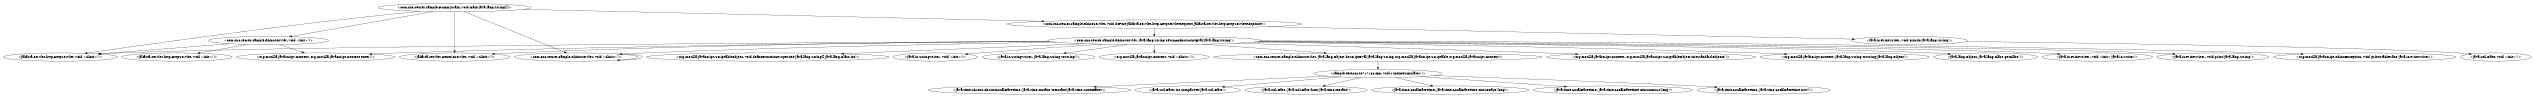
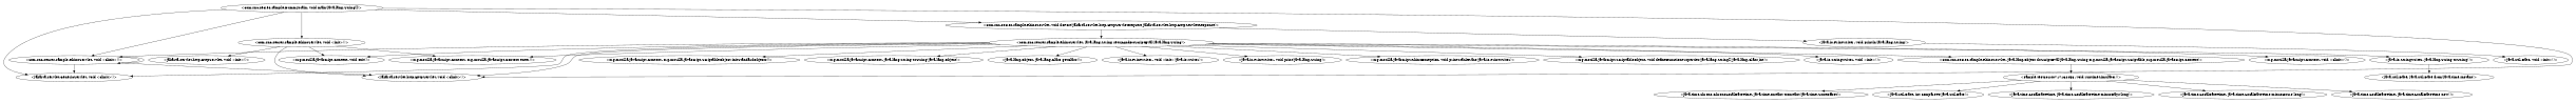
  strict digraph {
    "<com.snc.secres.sample.DummyMain: void main(java.lang.String[])>"
    "<jakarta.servlet.GenericServlet: void <clinit>()>"
    "<jakarta.servlet.http.HttpServlet: void <clinit>()>"
    "<com.snc.secres.sample.RhinoServlet: void <clinit>()>"
    "<com.snc.secres.sample.RhinoServlet: void <init>()>"
    "<com.snc.secres.sample.RhinoServlet: void doPost(jakarta.servlet.http.HttpServletRequest,jakarta.servlet.http.HttpServletResponse)>"
    "<org.mozilla.javascript.Context: org.mozilla.javascript.Context enter()>"
+   "<org.mozilla.javascript.Context: void exit()>"
    "<jakarta.servlet.http.HttpServlet: void <init>()>"
    "<java.io.PrintWriter: void println(java.lang.String)>"
    "<com.snc.secres.sample.RhinoServlet: java.lang.String setupAndDoScriptEval(java.lang.String)>"
    "<java.util.Date: void <init>()>"
    "<org.mozilla.javascript.Context: void <clinit>()>"
    "<com.snc.secres.sample.RhinoServlet: java.lang.Object doScriptEval(java.lang.String,org.mozilla.javascript.Scriptable,org.mozilla.javascript.Context)>"
    "<org.mozilla.javascript.Context: org.mozilla.javascript.ScriptableObject initStandardObjects()>"
    "<org.mozilla.javascript.Context: java.lang.String toString(java.lang.Object)>"
    "<java.lang.Object: java.lang.Class getClass()>"
    "<java.io.PrintWriter: void <init>(java.io.Writer)>"
    "<java.io.PrintWriter: void print(java.lang.String)>"
    "<org.mozilla.javascript.RhinoException: void printStackTrace(java.io.PrintWriter)>"
    "<org.mozilla.javascript.ScriptableObject: void defineFunctionProperties(java.lang.String[],java.lang.Class,int)>"
    "<java.io.StringWriter: void <init>()>"
    "<java.io.StringWriter: java.lang.String toString()>"
    "<sample.test20240717132453: void runtimeSimulator()>"
    "<java.time.chrono.ChronoLocalDateTime: java.time.Instant toInstant(java.time.ZoneOffset)>"
    "<java.util.Date: int compareTo(java.util.Date)>"
    "<java.util.Date: java.util.Date from(java.time.Instant)>"
    "<java.time.LocalDateTime: java.time.LocalDateTime minusDays(long)>"
    "<java.time.LocalDateTime: java.time.LocalDateTime minusHours(long)>"
    "<java.time.LocalDateTime: java.time.LocalDateTime now()>"
    "<com.snc.secres.sample.DummyMain: void main(java.lang.String[])>" -> "<jakarta.servlet.GenericServlet: void <clinit>()>"
    "<com.snc.secres.sample.DummyMain: void main(java.lang.String[])>" -> "<jakarta.servlet.http.HttpServlet: void <clinit>()>"
    "<com.snc.secres.sample.DummyMain: void main(java.lang.String[])>" -> "<com.snc.secres.sample.RhinoServlet: void <clinit>()>"
    "<com.snc.secres.sample.DummyMain: void main(java.lang.String[])>" -> "<com.snc.secres.sample.RhinoServlet: void <init>()>"
    "<com.snc.secres.sample.DummyMain: void main(java.lang.String[])>" -> "<com.snc.secres.sample.RhinoServlet: void doPost(jakarta.servlet.http.HttpServletRequest,jakarta.servlet.http.HttpServletResponse)>"
+   "<com.snc.secres.sample.RhinoServlet: void <clinit>()>" -> "<jakarta.servlet.GenericServlet: void <clinit>()>"
+   "<com.snc.secres.sample.RhinoServlet: void <clinit>()>" -> "<jakarta.servlet.http.HttpServlet: void <clinit>()>"
    "<com.snc.secres.sample.RhinoServlet: void <clinit>()>" -> "<com.snc.secres.sample.RhinoServlet: void <clinit>()>"
    "<com.snc.secres.sample.RhinoServlet: void <init>()>" -> "<jakarta.servlet.http.HttpServlet: void <clinit>()>"
    "<com.snc.secres.sample.RhinoServlet: void <init>()>" -> "<org.mozilla.javascript.Context: org.mozilla.javascript.Context enter()>"
+   "<com.snc.secres.sample.RhinoServlet: void <init>()>" -> "<org.mozilla.javascript.Context: void exit()>"
    "<com.snc.secres.sample.RhinoServlet: void <init>()>" -> "<jakarta.servlet.http.HttpServlet: void <init>()>"
    "<com.snc.secres.sample.RhinoServlet: void doPost(jakarta.servlet.http.HttpServletRequest,jakarta.servlet.http.HttpServletResponse)>" -> "<java.io.PrintWriter: void println(java.lang.String)>"
    "<com.snc.secres.sample.RhinoServlet: void doPost(jakarta.servlet.http.HttpServletRequest,jakarta.servlet.http.HttpServletResponse)>" -> "<com.snc.secres.sample.RhinoServlet: java.lang.String setupAndDoScriptEval(java.lang.String)>"
    "<java.io.PrintWriter: void println(java.lang.String)>" -> "<java.util.Date: void <init>()>"
    "<com.snc.secres.sample.RhinoServlet: java.lang.String setupAndDoScriptEval(java.lang.String)>" -> "<jakarta.servlet.GenericServlet: void <clinit>()>"
    "<com.snc.secres.sample.RhinoServlet: java.lang.String setupAndDoScriptEval(java.lang.String)>" -> "<jakarta.servlet.http.HttpServlet: void <clinit>()>"
    "<com.snc.secres.sample.RhinoServlet: java.lang.String setupAndDoScriptEval(java.lang.String)>" -> "<com.snc.secres.sample.RhinoServlet: void <clinit>()>"
    "<com.snc.secres.sample.RhinoServlet: java.lang.String setupAndDoScriptEval(java.lang.String)>" -> "<org.mozilla.javascript.Context: org.mozilla.javascript.Context enter()>"
+   "<com.snc.secres.sample.RhinoServlet: java.lang.String setupAndDoScriptEval(java.lang.String)>" -> "<org.mozilla.javascript.Context: void exit()>"
    "<com.snc.secres.sample.RhinoServlet: java.lang.String setupAndDoScriptEval(java.lang.String)>" -> "<org.mozilla.javascript.Context: void <clinit>()>"
    "<com.snc.secres.sample.RhinoServlet: java.lang.String setupAndDoScriptEval(java.lang.String)>" -> "<com.snc.secres.sample.RhinoServlet: java.lang.Object doScriptEval(java.lang.String,org.mozilla.javascript.Scriptable,org.mozilla.javascript.Context)>"
    "<com.snc.secres.sample.RhinoServlet: java.lang.String setupAndDoScriptEval(java.lang.String)>" -> "<org.mozilla.javascript.Context: org.mozilla.javascript.ScriptableObject initStandardObjects()>"
    "<com.snc.secres.sample.RhinoServlet: java.lang.String setupAndDoScriptEval(java.lang.String)>" -> "<org.mozilla.javascript.Context: java.lang.String toString(java.lang.Object)>"
    "<com.snc.secres.sample.RhinoServlet: java.lang.String setupAndDoScriptEval(java.lang.String)>" -> "<java.lang.Object: java.lang.Class getClass()>"
    "<com.snc.secres.sample.RhinoServlet: java.lang.String setupAndDoScriptEval(java.lang.String)>" -> "<java.io.PrintWriter: void <init>(java.io.Writer)>"
    "<com.snc.secres.sample.RhinoServlet: java.lang.String setupAndDoScriptEval(java.lang.String)>" -> "<java.io.PrintWriter: void print(java.lang.String)>"
    "<com.snc.secres.sample.RhinoServlet: java.lang.String setupAndDoScriptEval(java.lang.String)>" -> "<org.mozilla.javascript.RhinoException: void printStackTrace(java.io.PrintWriter)>"
    "<com.snc.secres.sample.RhinoServlet: java.lang.String setupAndDoScriptEval(java.lang.String)>" -> "<org.mozilla.javascript.ScriptableObject: void defineFunctionProperties(java.lang.String[],java.lang.Class,int)>"
    "<com.snc.secres.sample.RhinoServlet: java.lang.String setupAndDoScriptEval(java.lang.String)>" -> "<java.io.StringWriter: void <init>()>"
    "<com.snc.secres.sample.RhinoServlet: java.lang.String setupAndDoScriptEval(java.lang.String)>" -> "<java.io.StringWriter: java.lang.String toString()>"
    "<com.snc.secres.sample.RhinoServlet: java.lang.Object doScriptEval(java.lang.String,org.mozilla.javascript.Scriptable,org.mozilla.javascript.Context)>" -> "<sample.test20240717132453: void runtimeSimulator()>"
    "<sample.test20240717132453: void runtimeSimulator()>" -> "<java.time.chrono.ChronoLocalDateTime: java.time.Instant toInstant(java.time.ZoneOffset)>"
    "<sample.test20240717132453: void runtimeSimulator()>" -> "<java.util.Date: int compareTo(java.util.Date)>"
-   "<sample.test20240717132453: void runtimeSimulator()>" -> "<java.util.Date: java.util.Date from(java.time.Instant)>"
+   "<java.io.StringWriter: java.lang.String toString()>" -> "<java.util.Date: java.util.Date from(java.time.Instant)>"
    "<sample.test20240717132453: void runtimeSimulator()>" -> "<java.time.LocalDateTime: java.time.LocalDateTime minusDays(long)>"
    "<sample.test20240717132453: void runtimeSimulator()>" -> "<java.time.LocalDateTime: java.time.LocalDateTime minusHours(long)>"
    "<sample.test20240717132453: void runtimeSimulator()>" -> "<java.time.LocalDateTime: java.time.LocalDateTime now()>"
  }
